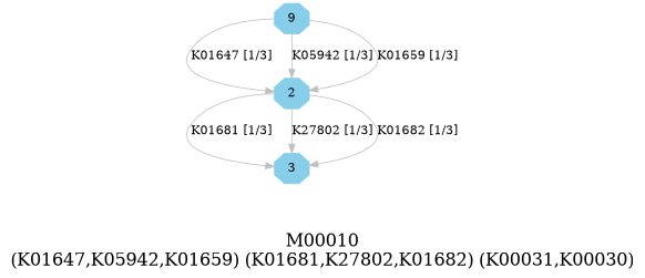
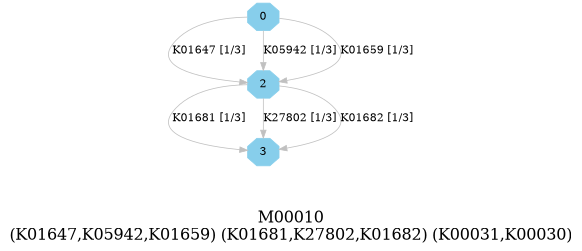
  digraph {
    fontsize=20
    label="M00010\n(K01647,K05942,K01659) (K01681,K27802,K01682) (K00031,K00030)"
    node [color=skyblue shape=octagon style=filled]
    edge [color=grey]
-   0 [height=.3 width=.3 label=9]
+   0 [height=.3 width=.3]
    2 [height=.3 width=.3]
    3 [height=.3 width=.3]
    subgraph sub_1 {
      0
      2
      3
    }
    0 -> 2 [label="K01647 [1/3]"]
    0 -> 2 [label="K05942 [1/3]"]
    0 -> 2 [label="K01659 [1/3]"]
    2 -> 3 [label="K01681 [1/3]"]
    2 -> 3 [label="K27802 [1/3]"]
    2 -> 3 [label="K01682 [1/3]"]
  }
